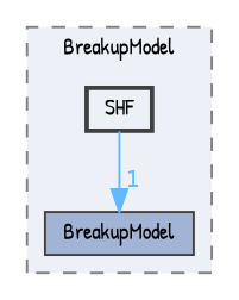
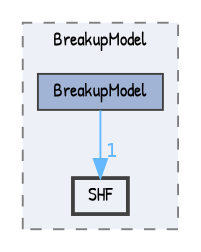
  digraph {
    compound=true
    fontname="Patrick Hand"
    node [color=grey25 fontname="Patrick Hand" fontsize=10 shape=box]
    n1 [fillcolor="#a2b4d6" height=0.2 label=BreakupModel style=filled width=0.4]
    n2 [fillcolor="#edf0f7" height=0.2 label=SHF style="filled,bold" width=0.4]
    subgraph cluster_1 {
      bgcolor="#edf0f7"
      fontsize=10
      label=BreakupModel
      pencolor=grey50
      style="filled,dashed"
      n1
      n2
    }
-   n2 -> n1 [color=steelblue1 fontcolor=steelblue1 fontname="Patrick Hand" fontsize=10 headlabel=1 labeldistance=1.5 labelfontname=Helvetica labelfontsize=10]
+   n1 -> n2 [color=steelblue1 fontcolor=steelblue1 fontname="Patrick Hand" fontsize=10 headlabel=1 labeldistance=1.5 labelfontname=Helvetica labelfontsize=10]
  }
